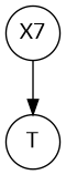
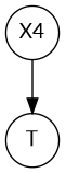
  digraph {
    fontname=Lato
    node [fixedsize=true shape=circle fontname=Lato]
-   X4 [label=X7]
+   X4
    T
    X4 -> T [fontname=Lato]
  }
